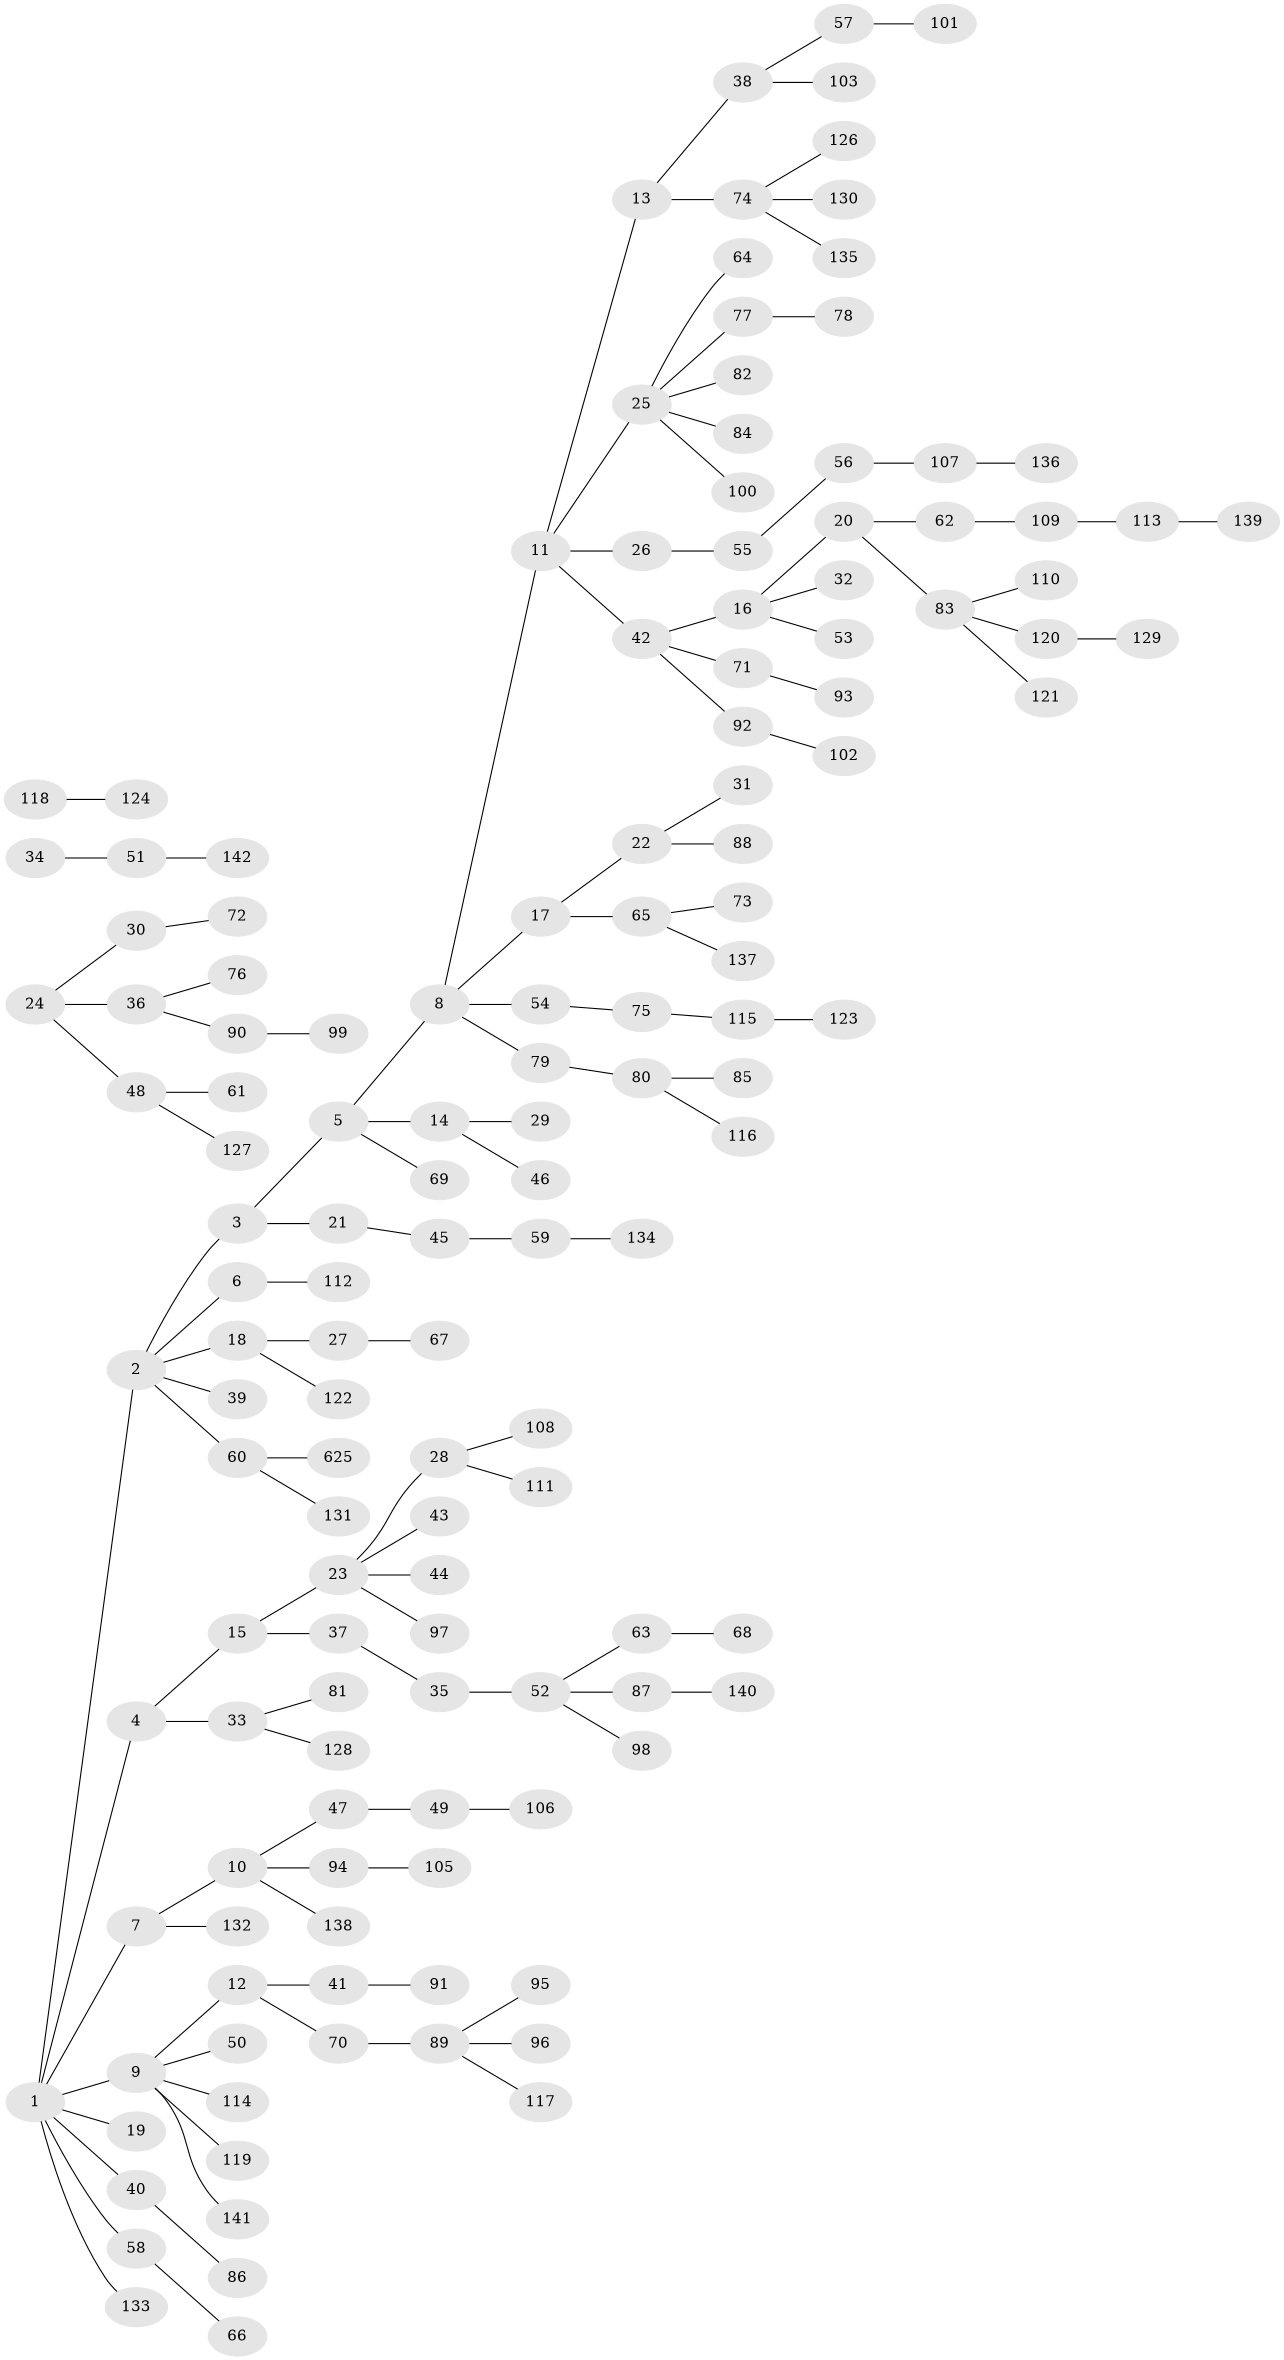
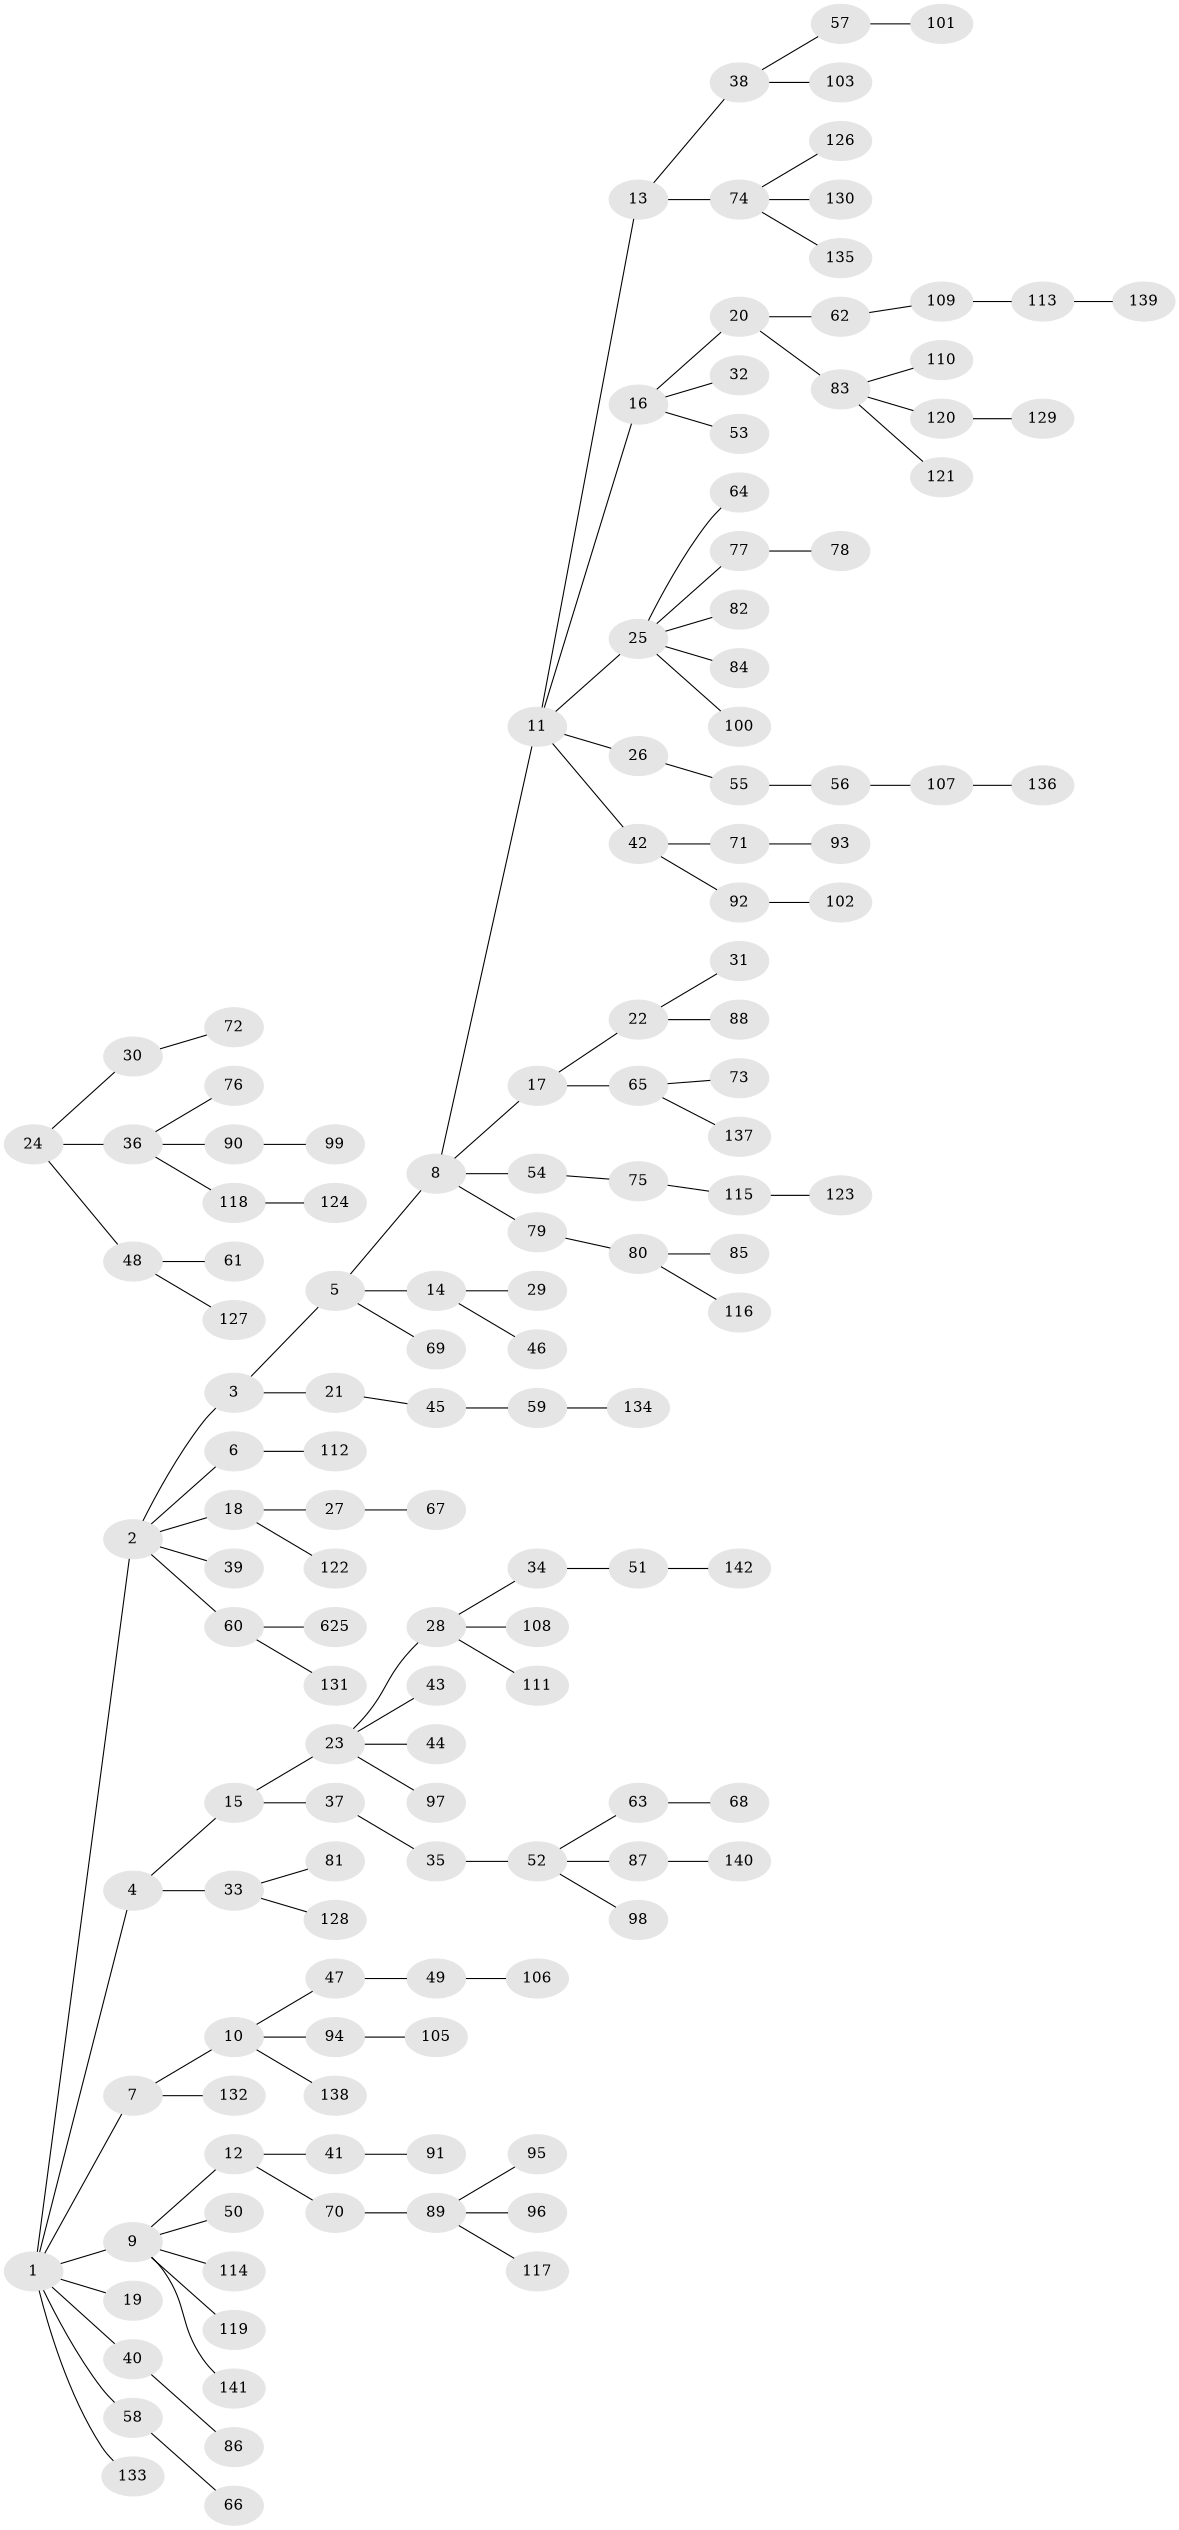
  graph {
    rankdir=LR
    node [color=gray90 style=filled]
    1
    2
    4
    7
    9
    19
    40
    58
    133
    3
    6
    18
    39
    60
    15
    33
    10
    132
    12
    50
    114
    119
    141
    86
    66
    5
    21
    112
    27
    122
    n31 [label=625]
    131
    8
    14
    69
    45
    23
    37
    81
    128
    11
    17
    54
    79
    29
    46
    47
    94
    138
    13
    16
    25
    26
    42
    22
    65
    75
    80
    41
    70
    49
    105
    38
    74
    20
    32
    53
    64
    77
    82
    84
    100
    55
    71
    92
    91
    89
    57
    103
    126
    130
    135
    28
    43
    44
    97
    35
    52
    62
    83
    31
    88
    73
    137
    67
    24
    30
    36
    48
    109
    110
    120
    121
    59
    34
    108
    111
    72
    76
    90
    118
    61
    127
    78
    56
    51
    142
    63
    87
    98
    99
    124
    101
    93
    102
    134
    106
    68
    140
    115
    107
    136
    113
    95
    96
    117
    123
    85
    116
    129
    139
    1 -- 2
    1 -- 4
    1 -- 7
    1 -- 9
    1 -- 19
    1 -- 40
    1 -- 58
    1 -- 133
    2 -- 3
    2 -- 6
    2 -- 18
    2 -- 39
    2 -- 60
    4 -- 15
    4 -- 33
    7 -- 10
    7 -- 132
    9 -- 12
    9 -- 50
    9 -- 114
    9 -- 119
    9 -- 141
    40 -- 86
    58 -- 66
    3 -- 5
    3 -- 21
    6 -- 112
    18 -- 27
    18 -- 122
    60 -- n31
    60 -- 131
    15 -- 23
    15 -- 37
    33 -- 81
    33 -- 128
    10 -- 47
    10 -- 94
    10 -- 138
    12 -- 41
    12 -- 70
    5 -- 8
    5 -- 14
    5 -- 69
    21 -- 45
    27 -- 67
    8 -- 11
    8 -- 17
    8 -- 54
    8 -- 79
    14 -- 29
    14 -- 46
    45 -- 59
    23 -- 28
    23 -- 43
    23 -- 44
    23 -- 97
    37 -- 35
    11 -- 13
-   42 -- 16
+   11 -- 16
    11 -- 25
    11 -- 26
    11 -- 42
    17 -- 22
    17 -- 65
    54 -- 75
    79 -- 80
    47 -- 49
    94 -- 105
    13 -- 38
    13 -- 74
    16 -- 20
    16 -- 32
    16 -- 53
    25 -- 64
    25 -- 77
    25 -- 82
    25 -- 84
    25 -- 100
    26 -- 55
    42 -- 71
    42 -- 92
    22 -- 31
    22 -- 88
    65 -- 73
    65 -- 137
    75 -- 115
    80 -- 85
    80 -- 116
    41 -- 91
    70 -- 89
    49 -- 106
    38 -- 57
    38 -- 103
    74 -- 126
    74 -- 130
    74 -- 135
    20 -- 62
    20 -- 83
    77 -- 78
    55 -- 56
    71 -- 93
    92 -- 102
    89 -- 95
    89 -- 96
    89 -- 117
    57 -- 101
+   28 -- 34
    28 -- 108
    28 -- 111
    35 -- 52
    52 -- 63
    52 -- 87
    52 -- 98
    62 -- 109
    83 -- 110
    83 -- 120
    83 -- 121
    24 -- 30
    24 -- 36
    24 -- 48
    30 -- 72
    36 -- 76
    36 -- 90
+   36 -- 118
    48 -- 61
    48 -- 127
    109 -- 113
    120 -- 129
    59 -- 134
    34 -- 51
    90 -- 99
    118 -- 124
    56 -- 107
    51 -- 142
    63 -- 68
    87 -- 140
    115 -- 123
    107 -- 136
    113 -- 139
  }
